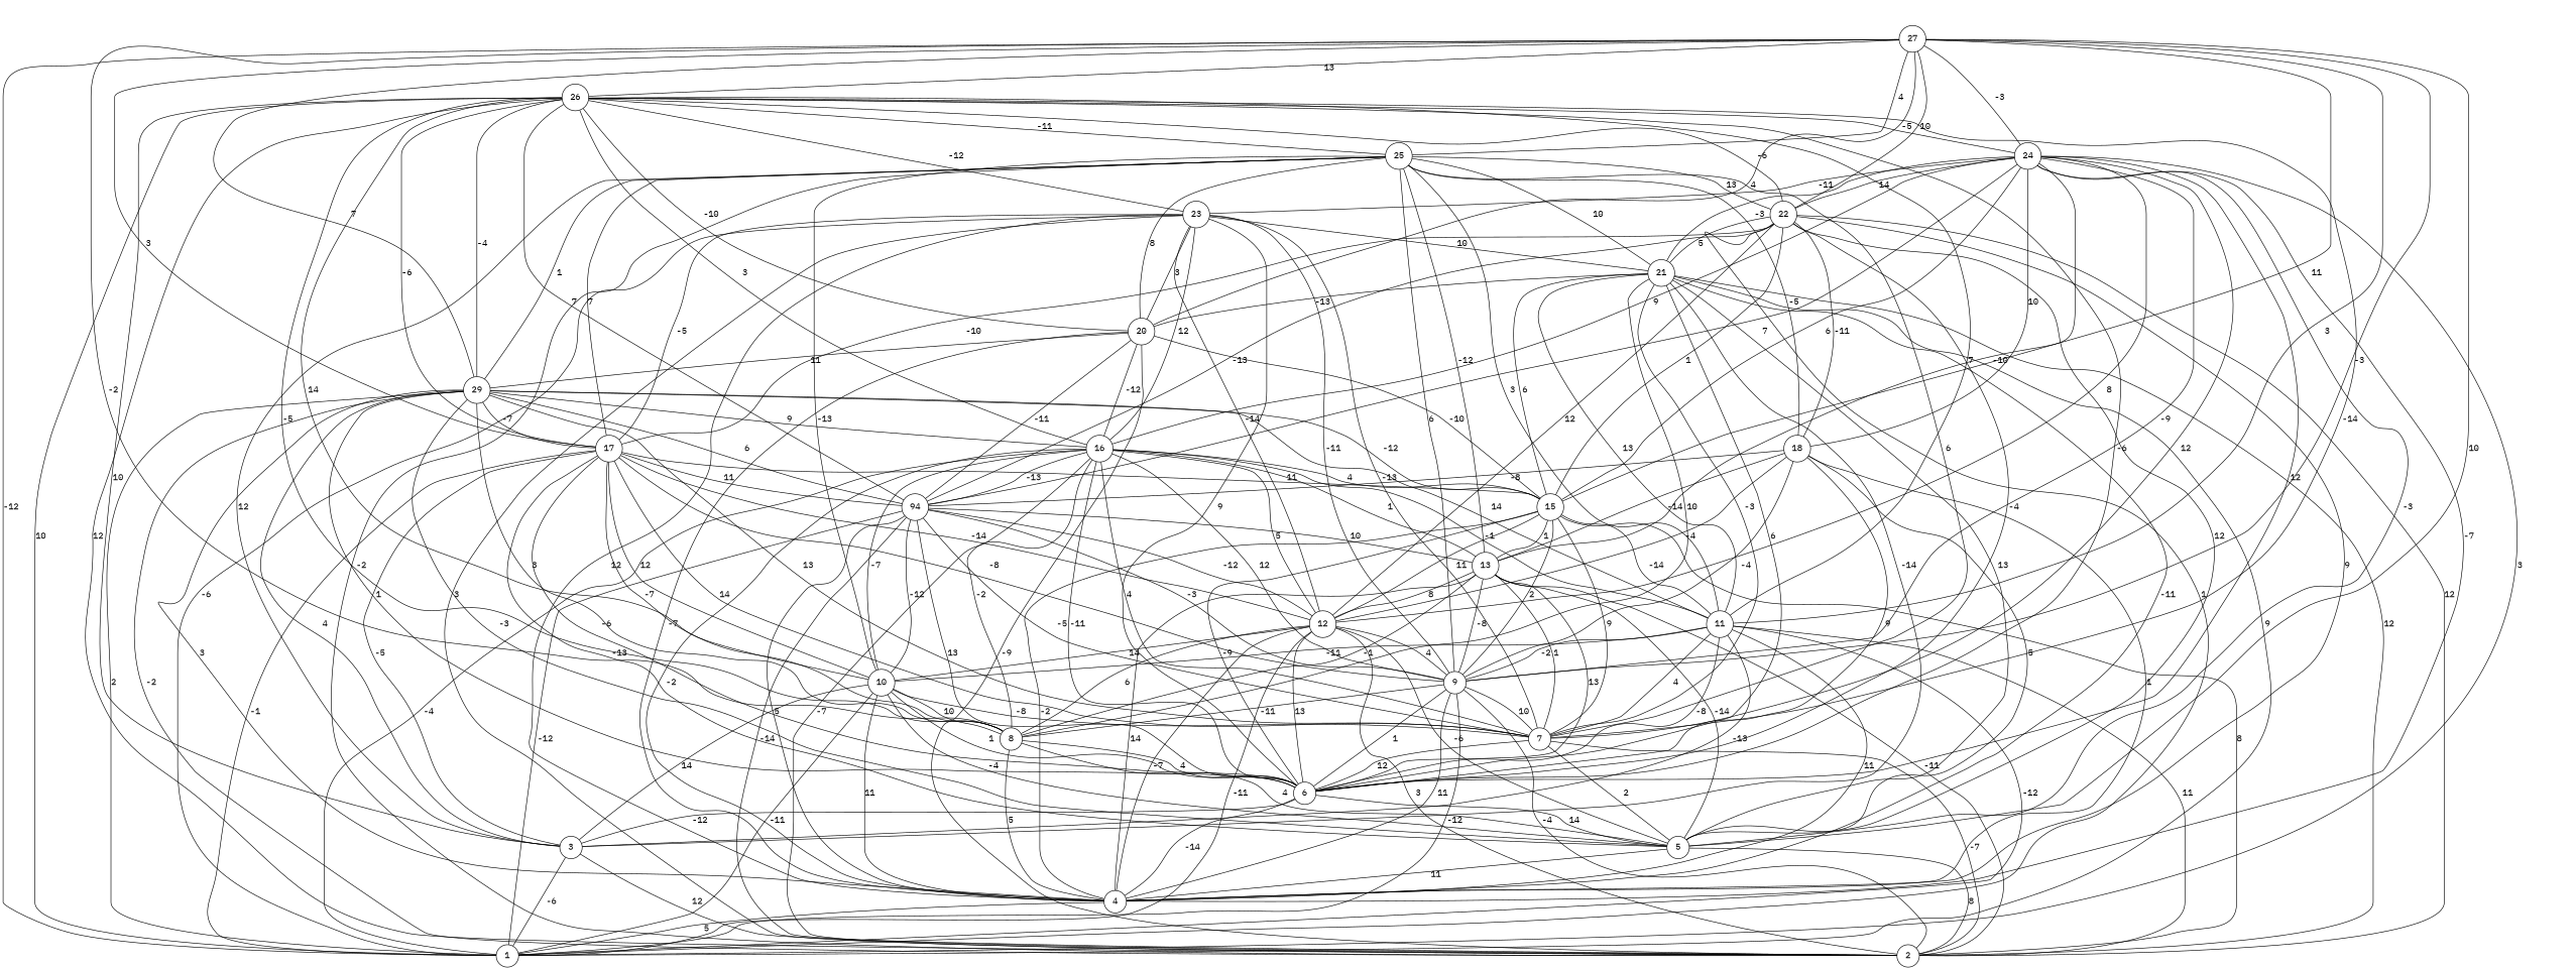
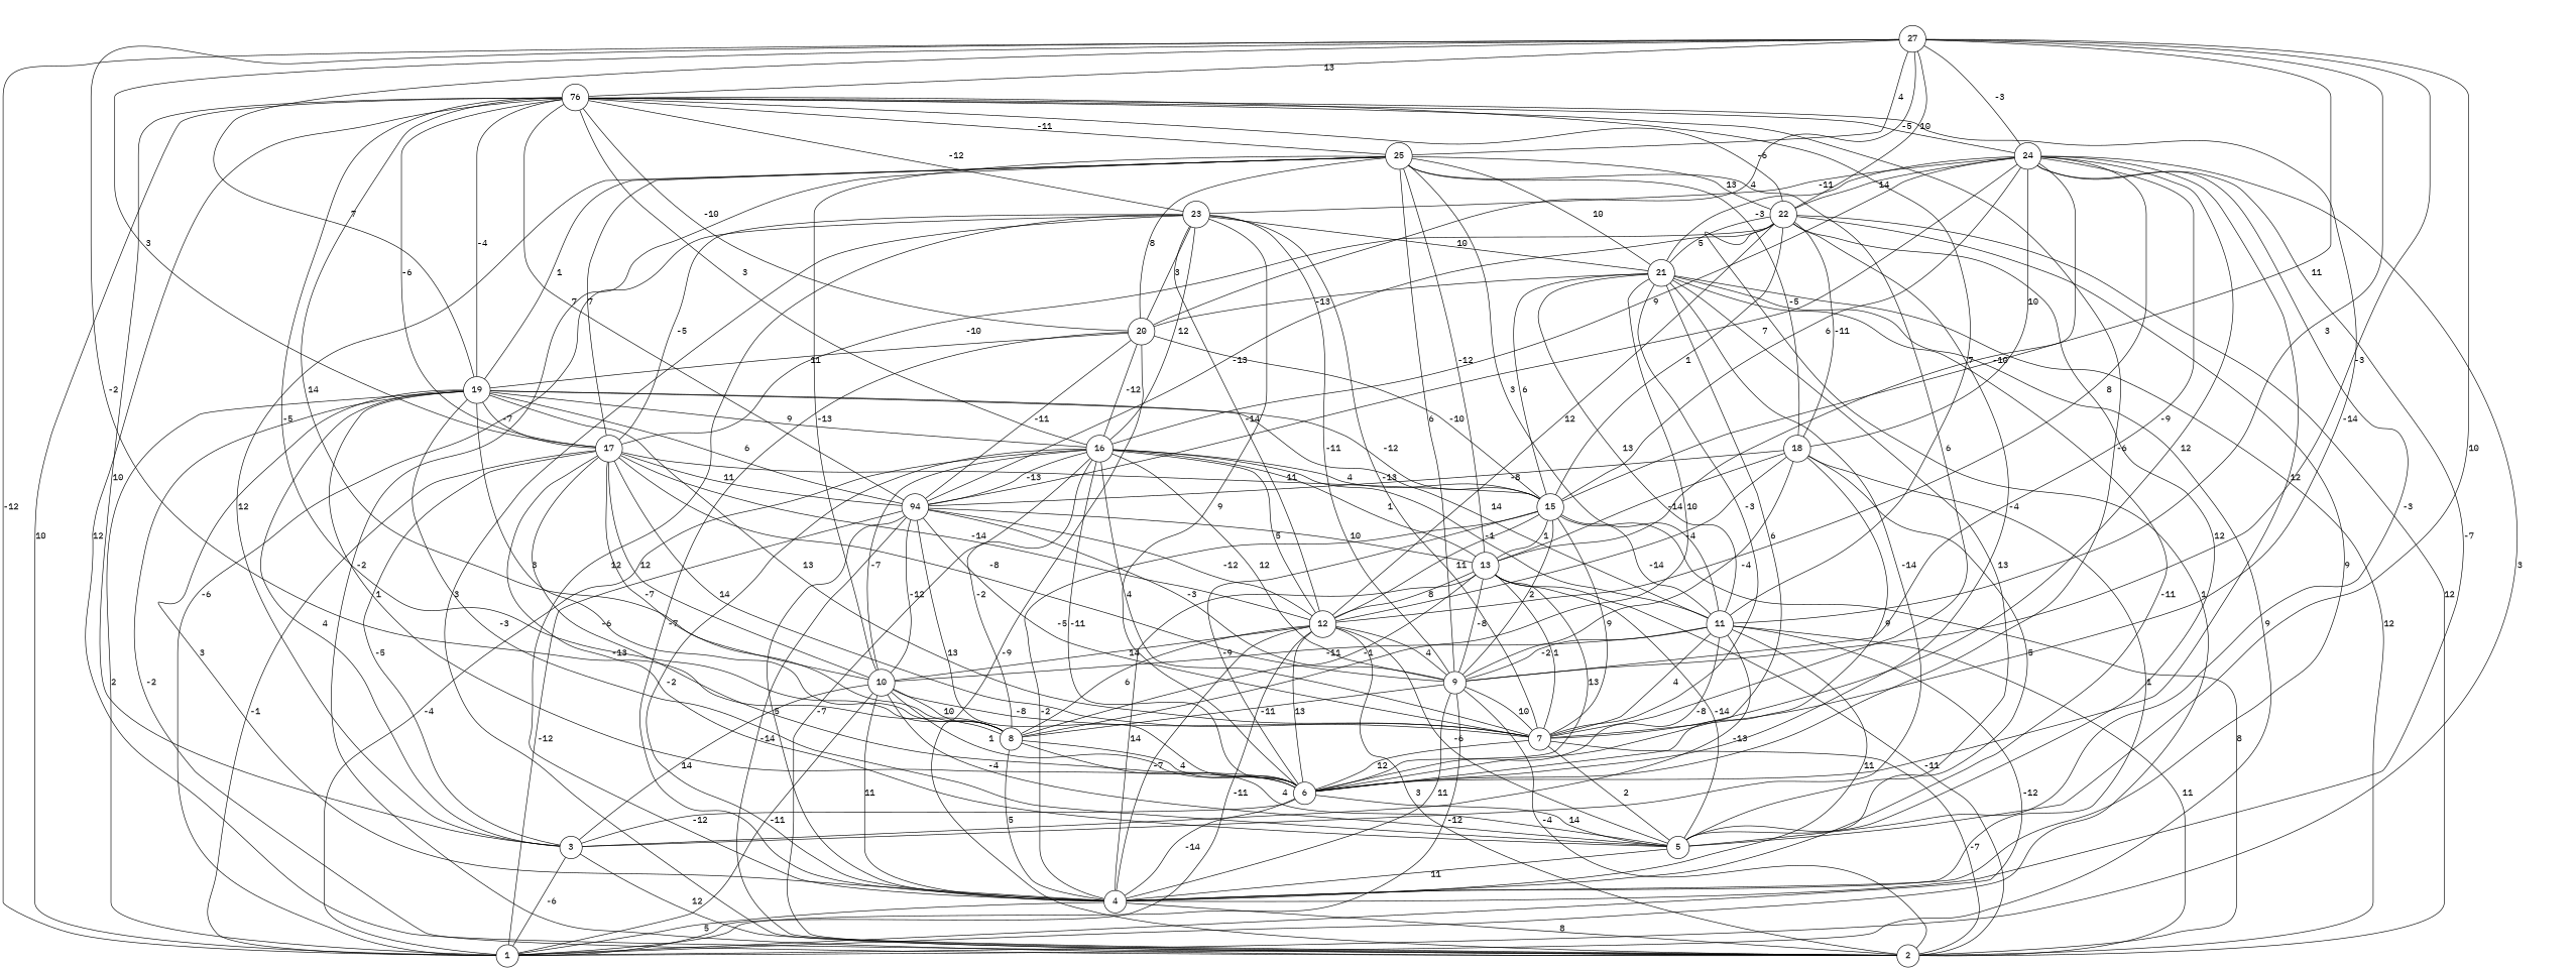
  graph {
    fontname="IBM Plex Mono"
    node [fontname="IBM Plex Mono" shape=circle]
    edge [fontname="IBM Plex Mono"]
    27
    1
    5
    8
    9
    11
    15
    17
-   19 [label=29]
+   19
    20
    22
    24
    25
-   26
+   26 [label=76]
    2
    4
    6
    7
    3
    10
    13
    12
    n23 [label=94]
    16
    18
    21
    23
    27 -- 1 [label=-12]
    27 -- 5 [label=10]
    27 -- 8 [label=-2]
    27 -- 9 [label=-3]
    27 -- 11 [label=3]
    27 -- 15 [label=11]
    27 -- 17 [label=3]
    27 -- 19 [label=7]
    27 -- 20 [label=4]
    27 -- 22 [label=10]
    27 -- 24 [label=-3]
    27 -- 25 [label=4]
    27 -- 26 [label=13]
-   5 -- 2 [label=8]
+   4 -- 2 [label=8]
    5 -- 4 [label=11]
    8 -- 5 [label=4]
    8 -- 4 [label=5]
    8 -- 6 [label=4]
    9 -- 1 [label=-12]
    9 -- 8 [label=-11]
    9 -- 2 [label=-4]
    9 -- 4 [label=11]
-   9 -- 6 [label=1]
    9 -- 7 [label=10]
    11 -- 1 [label=-12]
    11 -- 9 [label=-2]
    11 -- 2 [label=11]
    11 -- 4 [label=11]
    11 -- 6 [label=-8]
    11 -- 7 [label=4]
    11 -- 3 [label=-13]
    11 -- 10 [label=-11]
    15 -- 9 [label=2]
    15 -- 11 [label=-14]
    15 -- 2 [label=8]
    15 -- 4 [label=-2]
    15 -- 6 [label=-9]
    15 -- 7 [label=9]
    15 -- 13 [label=1]
    15 -- 12 [label=11]
    17 -- 1 [label=-1]
    17 -- 5 [label=-13]
    17 -- 8 [label=-7]
    17 -- 9 [label=-8]
    17 -- 15 [label=11]
    17 -- 6 [label=-6]
    17 -- 7 [label=14]
    17 -- 3 [label=-5]
    17 -- 10 [label=12]
    17 -- 12 [label=-14]
    17 -- n23 [label=11]
    19 -- 1 [label=2]
    19 -- 5 [label=-3]
    19 -- 8 [label=3]
    19 -- 11 [label=14]
    19 -- 15 [label=-12]
    19 -- 17 [label=-7]
    19 -- 2 [label=-2]
    19 -- 4 [label=3]
    19 -- 6 [label=1]
    19 -- 7 [label=13]
    19 -- 3 [label=4]
    19 -- n23 [label=6]
    19 -- 16 [label=9]
    20 -- 15 [label=-10]
    20 -- 19 [label=11]
    20 -- 2 [label=-9]
    20 -- 4 [label=-7]
    20 -- n23 [label=-11]
    20 -- 16 [label=-12]
    22 -- 1 [label=1]
    22 -- 5 [label=12]
    22 -- 15 [label=1]
    22 -- 17 [label=-10]
    22 -- 2 [label=12]
    22 -- 4 [label=9]
    22 -- 6 [label=-4]
    22 -- 12 [label=12]
    22 -- n23 [label=-13]
    22 -- 18 [label=-11]
    22 -- 21 [label=5]
    24 -- 1 [label=3]
    24 -- 5 [label=-3]
    24 -- 9 [label=-9]
    24 -- 15 [label=6]
    24 -- 22 [label=14]
    24 -- 4 [label=-7]
    24 -- 6 [label=12]
    24 -- 7 [label=12]
    24 -- 13 [label=-10]
    24 -- 12 [label=8]
    24 -- n23 [label=7]
    24 -- 16 [label=9]
    24 -- 18 [label=10]
    24 -- 21 [label=-3]
    24 -- 23 [label=-11]
    25 -- 9 [label=6]
    25 -- 11 [label=3]
    25 -- 17 [label=7]
    25 -- 19 [label=1]
    25 -- 20 [label=8]
    25 -- 22 [label=13]
    25 -- 2 [label=-2]
    25 -- 7 [label=6]
    25 -- 3 [label=12]
    25 -- 10 [label=-13]
    25 -- 13 [label=-12]
    25 -- 18 [label=-5]
    25 -- 21 [label=10]
    26 -- 1 [label=10]
    26 -- 8 [label=-5]
    26 -- 11 [label=7]
    26 -- 17 [label=-6]
    26 -- 19 [label=-4]
    26 -- 20 [label=-10]
    26 -- 22 [label=-6]
    26 -- 24 [label=-5]
    26 -- 25 [label=-11]
    26 -- 2 [label=12]
    26 -- 6 [label=-6]
    26 -- 7 [label=-14]
    26 -- 3 [label=10]
    26 -- 10 [label=14]
    26 -- n23 [label=7]
    26 -- 16 [label=3]
    26 -- 23 [label=-12]
    4 -- 1 [label=5]
    6 -- 5 [label=14]
    6 -- 4 [label=-14]
    6 -- 3 [label=-12]
    7 -- 5 [label=2]
    7 -- 2 [label=-7]
    7 -- 6 [label=12]
    3 -- 1 [label=-6]
    3 -- 2 [label=12]
    10 -- 1 [label=-11]
    10 -- 5 [label=-4]
    10 -- 8 [label=10]
    10 -- 4 [label=11]
    10 -- 6 [label=1]
    10 -- 7 [label=-8]
    10 -- 3 [label=14]
    13 -- 5 [label=-14]
    13 -- 8 [label=-1]
    13 -- 9 [label=-8]
    13 -- 2 [label=-11]
    13 -- 4 [label=14]
    13 -- 6 [label=13]
    13 -- 7 [label=1]
    13 -- 12 [label=8]
    12 -- 1 [label=-11]
    12 -- 5 [label=-6]
    12 -- 8 [label=6]
    12 -- 9 [label=4]
    12 -- 2 [label=3]
    12 -- 4 [label=-7]
    12 -- 6 [label=13]
    12 -- 10 [label=14]
    n23 -- 1 [label=-12]
    n23 -- 9 [label=-3]
    n23 -- 2 [label=-14]
    n23 -- 4 [label=5]
    n23 -- 6 [label=13]
    n23 -- 7 [label=-5]
    n23 -- 10 [label=-12]
    n23 -- 13 [label=10]
    n23 -- 12 [label=-12]
    16 -- 1 [label=-4]
    16 -- 8 [label=-2]
    16 -- 9 [label=12]
    16 -- 11 [label=-1]
    16 -- 15 [label=4]
    16 -- 2 [label=-7]
    16 -- 4 [label=-2]
    16 -- 6 [label=-11]
    16 -- 7 [label=4]
    16 -- 10 [label=-7]
    16 -- 13 [label=1]
    16 -- 12 [label=5]
    16 -- n23 [label=-13]
    18 -- 5 [label=5]
    18 -- 9 [label=-4]
    18 -- 4 [label=1]
    18 -- 6 [label=9]
    18 -- 13 [label=-14]
    18 -- 12 [label=-4]
    18 -- n23 [label=-8]
    21 -- 1 [label=9]
    21 -- 5 [label=13]
    21 -- 8 [label=10]
    21 -- 11 [label=13]
    21 -- 15 [label=6]
    21 -- 20 [label=-13]
    21 -- 2 [label=12]
    21 -- 4 [label=-11]
    21 -- 6 [label=6]
    21 -- 7 [label=-3]
    21 -- 3 [label=-14]
    23 -- 1 [label=-6]
    23 -- 9 [label=-11]
    23 -- 17 [label=-5]
    23 -- 20 [label=3]
    23 -- 2 [label=3]
    23 -- 4 [label=12]
    23 -- 6 [label=9]
    23 -- 7 [label=-13]
    23 -- 12 [label=-14]
    23 -- 16 [label=12]
    23 -- 21 [label=10]
  }
